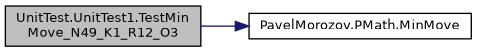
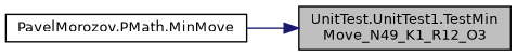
  digraph {
    rankdir=LR
    node [color=black fontname=Helvetica fontsize=10 shape=record style=filled]
    n1 [fillcolor=grey75 fontcolor=black height=0.2 label="UnitTest.UnitTest1.TestMin\lMove_N49_K1_R12_O3" width=0.4]
    n2 [fillcolor=white height=0.2 label="PavelMorozov.PMath.MinMove" width=0.4]
-   n1 -> n2 [color=midnightblue fontname=Helvetica fontsize=10 labelfontname=Helvetica labelfontsize=10 style=solid]
+   n2 -> n1 [color=midnightblue fontname=Helvetica fontsize=10 labelfontname=Helvetica labelfontsize=10 style=solid]
  }
